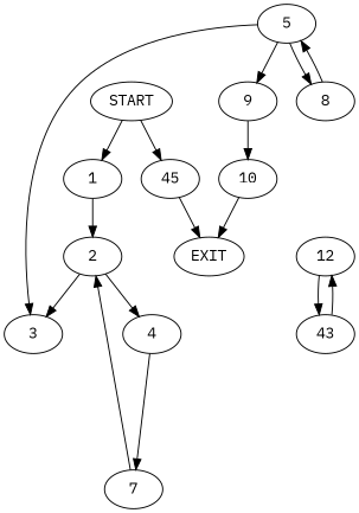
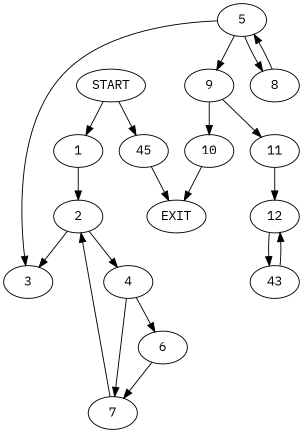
  digraph {
    fontname="IBM Plex Mono"
    node [fontname="IBM Plex Mono"]
    edge [fontname="IBM Plex Mono"]
    n1 [label=START]
    1
    n3 [label=45]
    2
    n5 [label=EXIT]
    3
    4
+   6
    7
    5
    8
    9
    10
+   11
    12
    n16 [label=43]
    n1 -> 1
    n1 -> n3
    1 -> 2
    n3 -> n5
    2 -> 3
    2 -> 4
+   4 -> 6
    4 -> 7
+   6 -> 7
    7 -> 2
    5 -> 3
    5 -> 8
    5 -> 9
    8 -> 5
    9 -> 10
+   9 -> 11
    10 -> n5
+   11 -> 12
    12 -> n16
    n16 -> 12
  }
